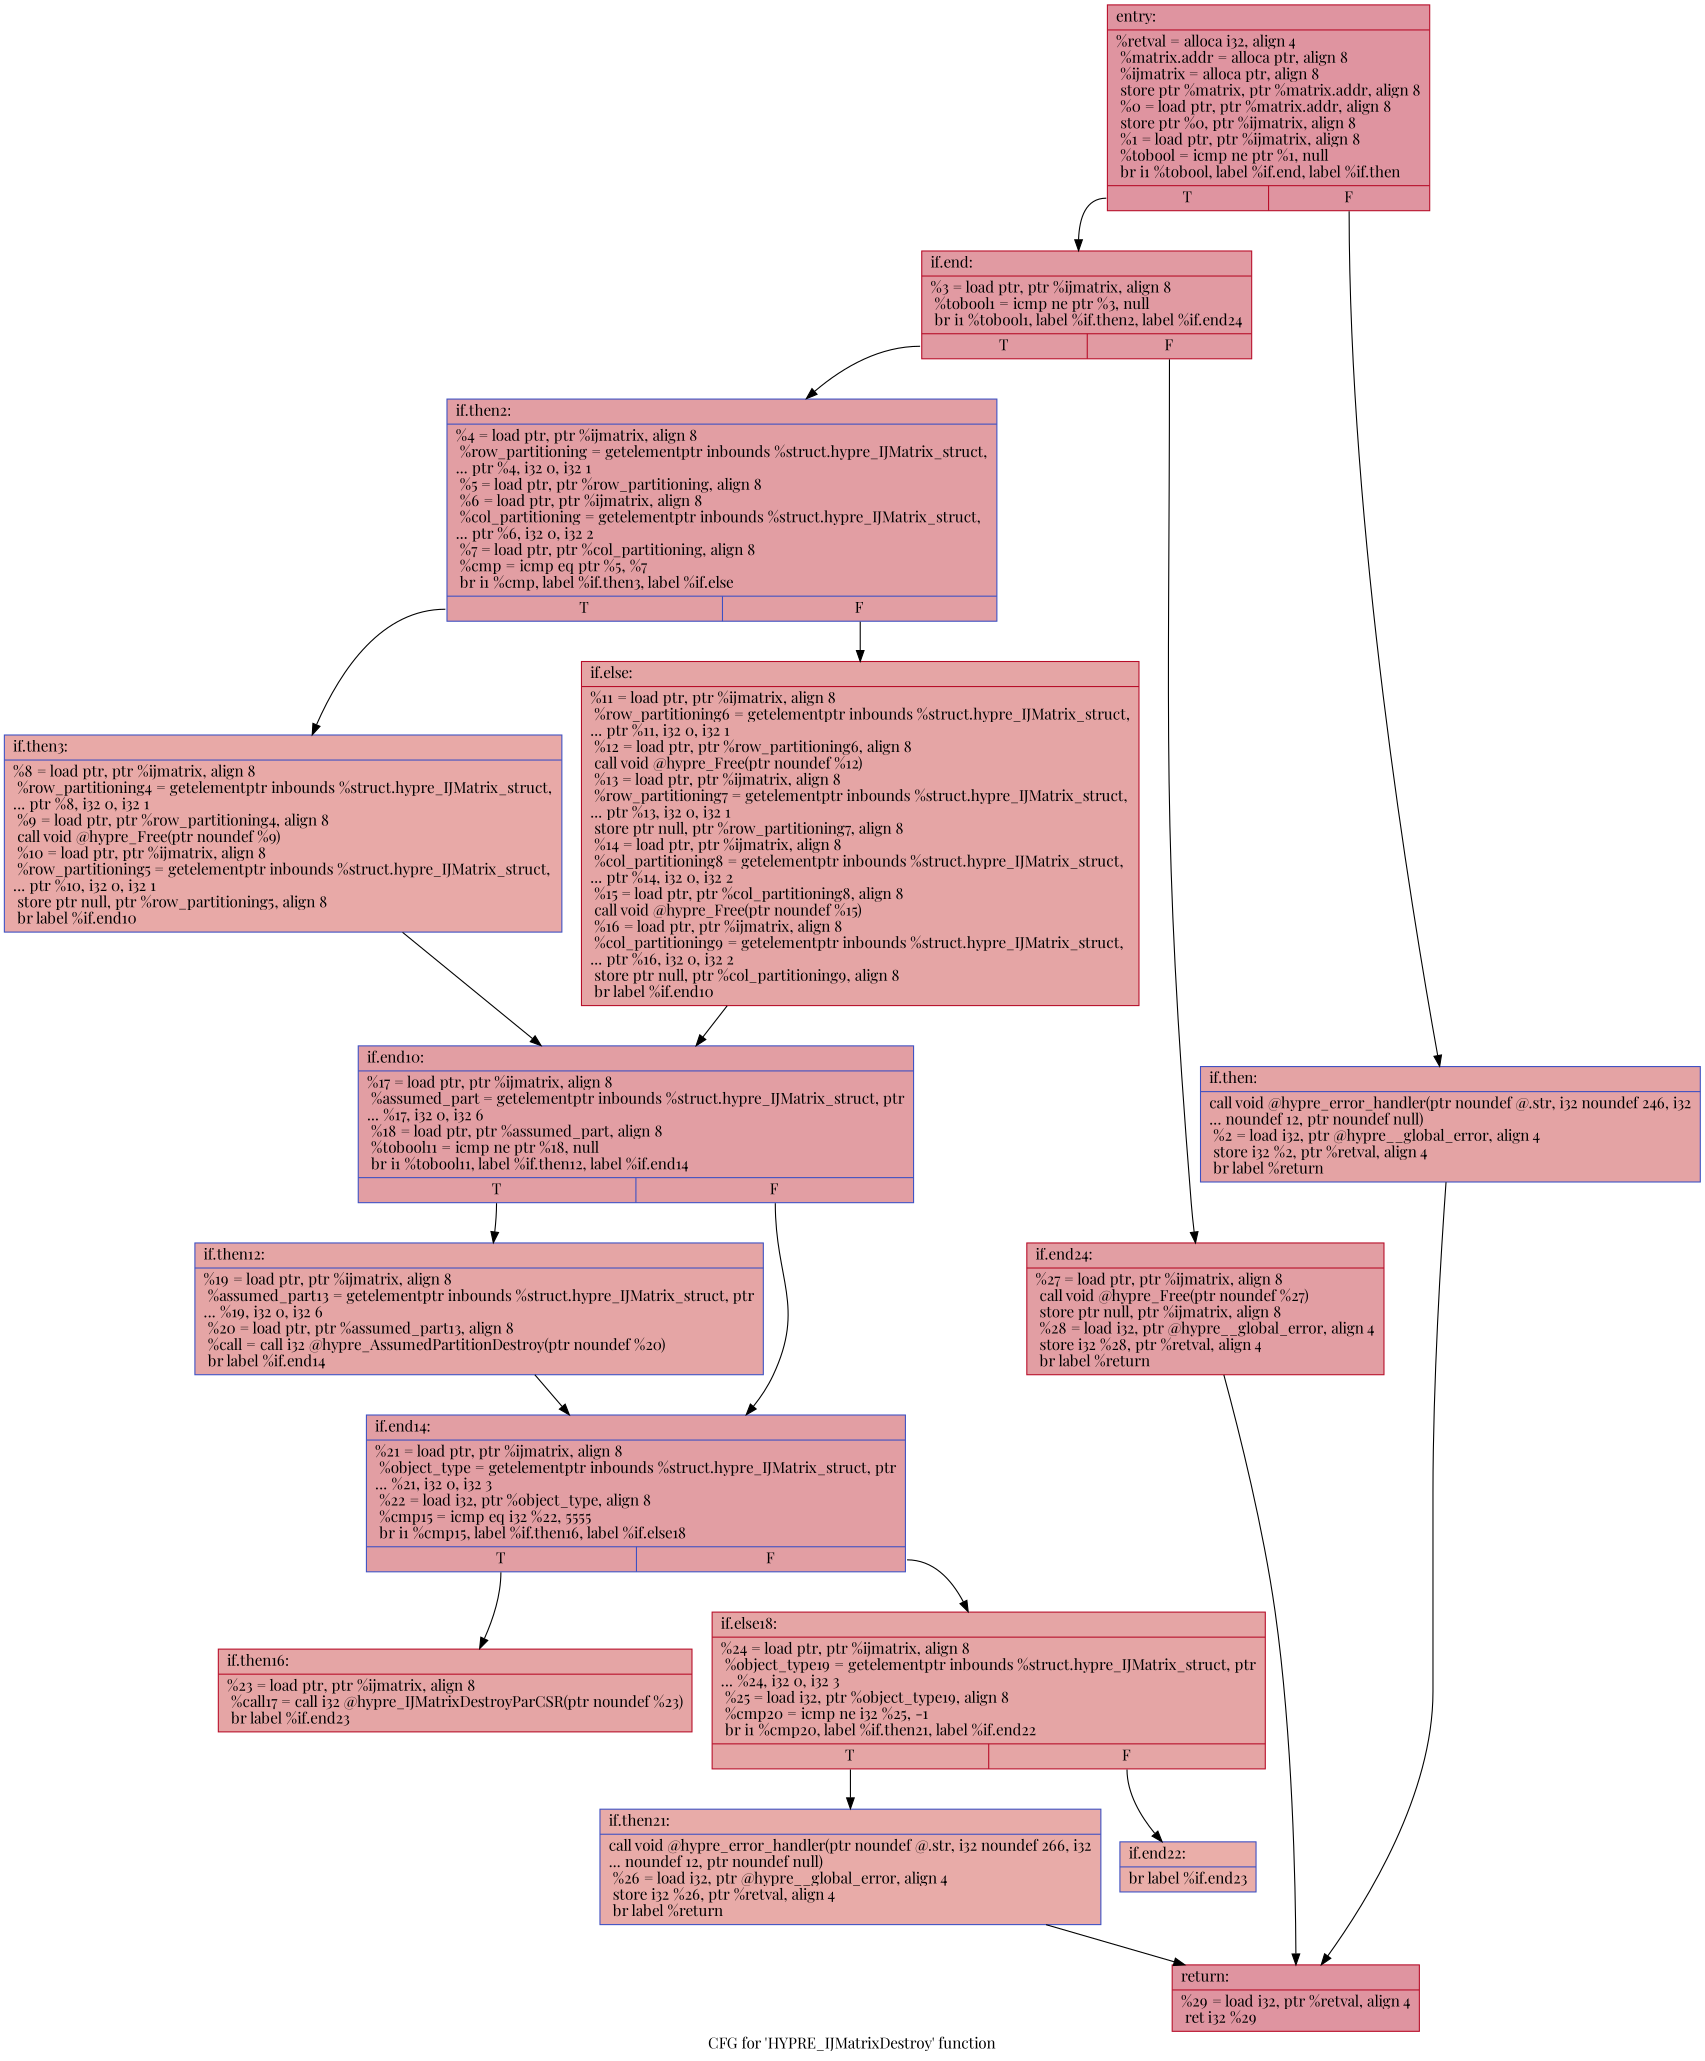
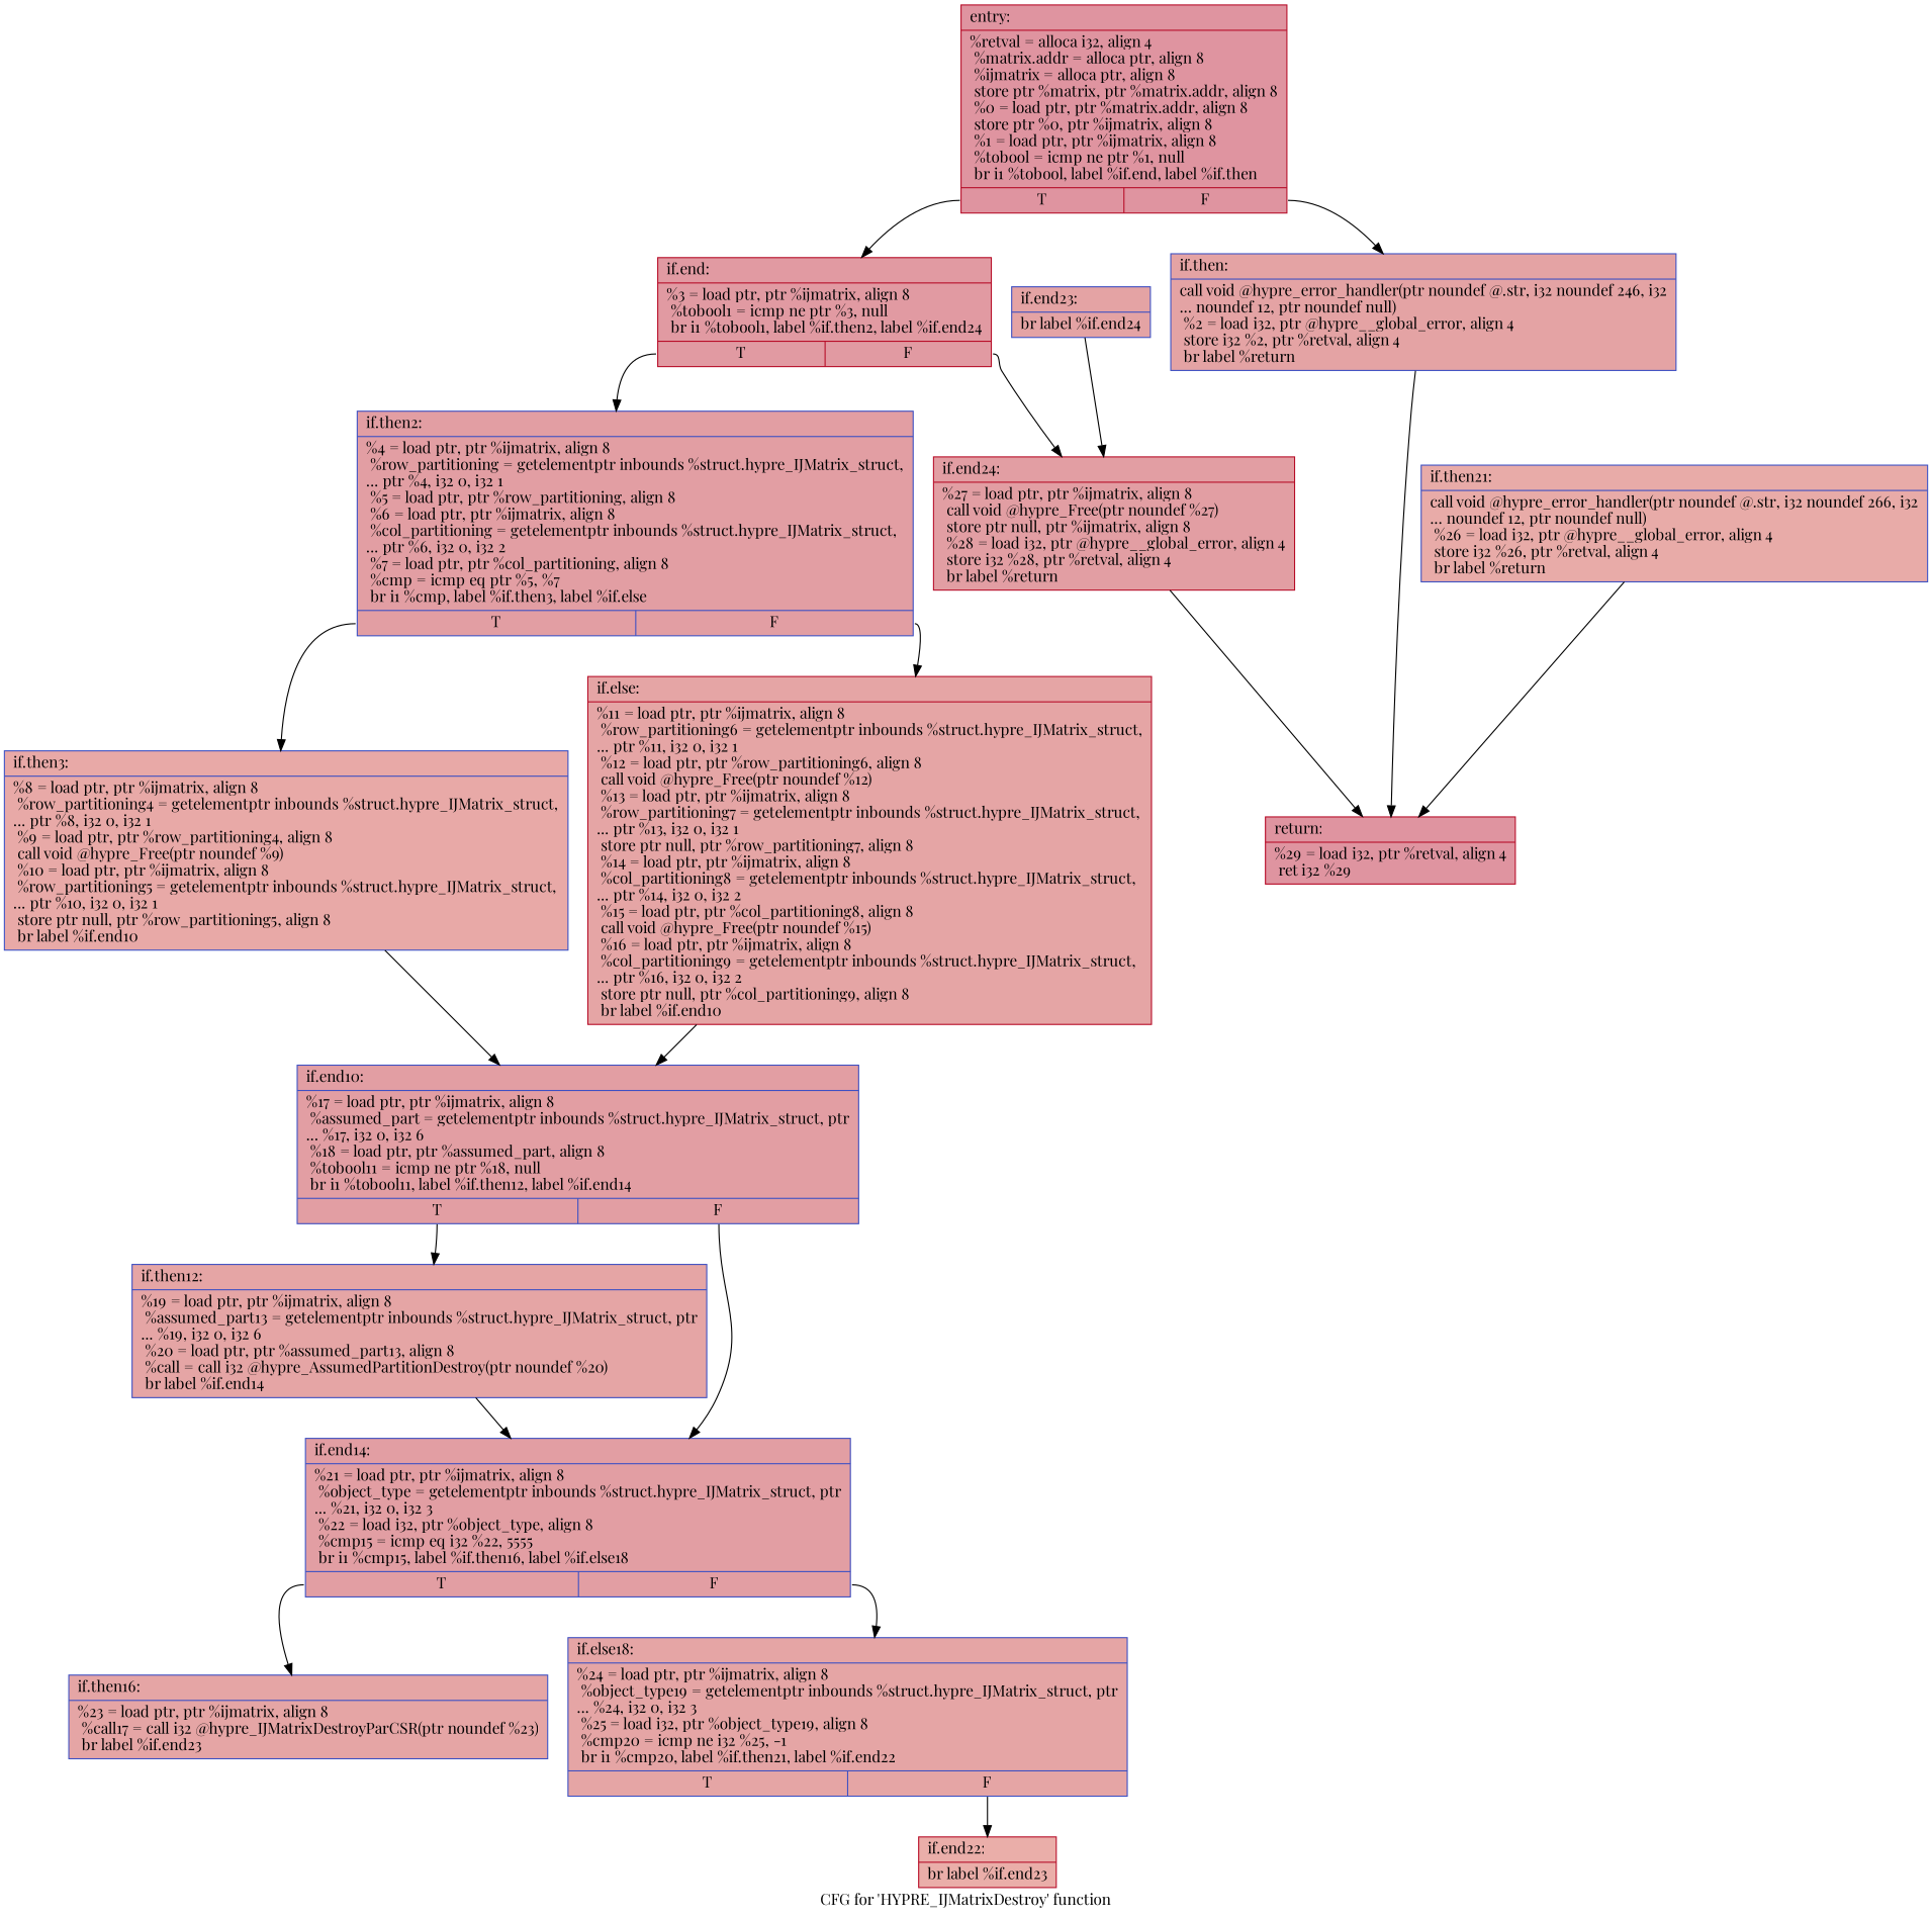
  digraph {
    fontname="Playfair Display"
    label="CFG for 'HYPRE_IJMatrixDestroy' function"
    node [color="#3d50c3ff" fillcolor="#be242e70" fontname="Playfair Display" shape=record style=filled]
    edge [fontname="Playfair Display"]
    n1 [color="#b70d28ff" fillcolor="#b70d2870" label="{entry:\l|  %retval = alloca i32, align 4\l  %matrix.addr = alloca ptr, align 8\l  %ijmatrix = alloca ptr, align 8\l  store ptr %matrix, ptr %matrix.addr, align 8\l  %0 = load ptr, ptr %matrix.addr, align 8\l  store ptr %0, ptr %ijmatrix, align 8\l  %1 = load ptr, ptr %ijmatrix, align 8\l  %tobool = icmp ne ptr %1, null\l  br i1 %tobool, label %if.end, label %if.then\l|{<s0>T|<s1>F}}"]
    n2 [color="#b70d28ff" fillcolor="#bb1b2c70" label="{if.end:\l|  %3 = load ptr, ptr %ijmatrix, align 8\l  %tobool1 = icmp ne ptr %3, null\l  br i1 %tobool1, label %if.then2, label %if.end24\l|{<s0>T|<s1>F}}"]
    n3 [fillcolor="#c32e3170" label="{if.then:\l|  call void @hypre_error_handler(ptr noundef @.str, i32 noundef 246, i32\l... noundef 12, ptr noundef null)\l  %2 = load i32, ptr @hypre__global_error, align 4\l  store i32 %2, ptr %retval, align 4\l  br label %return\l}"]
    n4 [label="{if.then2:\l|  %4 = load ptr, ptr %ijmatrix, align 8\l  %row_partitioning = getelementptr inbounds %struct.hypre_IJMatrix_struct,\l... ptr %4, i32 0, i32 1\l  %5 = load ptr, ptr %row_partitioning, align 8\l  %6 = load ptr, ptr %ijmatrix, align 8\l  %col_partitioning = getelementptr inbounds %struct.hypre_IJMatrix_struct,\l... ptr %6, i32 0, i32 2\l  %7 = load ptr, ptr %col_partitioning, align 8\l  %cmp = icmp eq ptr %5, %7\l  br i1 %cmp, label %if.then3, label %if.else\l|{<s0>T|<s1>F}}"]
    n5 [color="#b70d28ff" label="{if.end24:\l|  %27 = load ptr, ptr %ijmatrix, align 8\l  call void @hypre_Free(ptr noundef %27)\l  store ptr null, ptr %ijmatrix, align 8\l  %28 = load i32, ptr @hypre__global_error, align 4\l  store i32 %28, ptr %retval, align 4\l  br label %return\l}"]
    n6 [color="#b70d28ff" fillcolor="#b70d2870" label="{return:\l|  %29 = load i32, ptr %retval, align 4\l  ret i32 %29\l}"]
    n7 [fillcolor="#ca3b3770" label="{if.then3:\l|  %8 = load ptr, ptr %ijmatrix, align 8\l  %row_partitioning4 = getelementptr inbounds %struct.hypre_IJMatrix_struct,\l... ptr %8, i32 0, i32 1\l  %9 = load ptr, ptr %row_partitioning4, align 8\l  call void @hypre_Free(ptr noundef %9)\l  %10 = load ptr, ptr %ijmatrix, align 8\l  %row_partitioning5 = getelementptr inbounds %struct.hypre_IJMatrix_struct,\l... ptr %10, i32 0, i32 1\l  store ptr null, ptr %row_partitioning5, align 8\l  br label %if.end10\l}"]
    n8 [color="#b70d28ff" fillcolor="#c5333470" label="{if.else:\l|  %11 = load ptr, ptr %ijmatrix, align 8\l  %row_partitioning6 = getelementptr inbounds %struct.hypre_IJMatrix_struct,\l... ptr %11, i32 0, i32 1\l  %12 = load ptr, ptr %row_partitioning6, align 8\l  call void @hypre_Free(ptr noundef %12)\l  %13 = load ptr, ptr %ijmatrix, align 8\l  %row_partitioning7 = getelementptr inbounds %struct.hypre_IJMatrix_struct,\l... ptr %13, i32 0, i32 1\l  store ptr null, ptr %row_partitioning7, align 8\l  %14 = load ptr, ptr %ijmatrix, align 8\l  %col_partitioning8 = getelementptr inbounds %struct.hypre_IJMatrix_struct,\l... ptr %14, i32 0, i32 2\l  %15 = load ptr, ptr %col_partitioning8, align 8\l  call void @hypre_Free(ptr noundef %15)\l  %16 = load ptr, ptr %ijmatrix, align 8\l  %col_partitioning9 = getelementptr inbounds %struct.hypre_IJMatrix_struct,\l... ptr %16, i32 0, i32 2\l  store ptr null, ptr %col_partitioning9, align 8\l  br label %if.end10\l}"]
    n9 [label="{if.end10:\l|  %17 = load ptr, ptr %ijmatrix, align 8\l  %assumed_part = getelementptr inbounds %struct.hypre_IJMatrix_struct, ptr\l... %17, i32 0, i32 6\l  %18 = load ptr, ptr %assumed_part, align 8\l  %tobool11 = icmp ne ptr %18, null\l  br i1 %tobool11, label %if.then12, label %if.end14\l|{<s0>T|<s1>F}}"]
    n10 [fillcolor="#c5333470" label="{if.then12:\l|  %19 = load ptr, ptr %ijmatrix, align 8\l  %assumed_part13 = getelementptr inbounds %struct.hypre_IJMatrix_struct, ptr\l... %19, i32 0, i32 6\l  %20 = load ptr, ptr %assumed_part13, align 8\l  %call = call i32 @hypre_AssumedPartitionDestroy(ptr noundef %20)\l  br label %if.end14\l}"]
    n11 [label="{if.end14:\l|  %21 = load ptr, ptr %ijmatrix, align 8\l  %object_type = getelementptr inbounds %struct.hypre_IJMatrix_struct, ptr\l... %21, i32 0, i32 3\l  %22 = load i32, ptr %object_type, align 8\l  %cmp15 = icmp eq i32 %22, 5555\l  br i1 %cmp15, label %if.then16, label %if.else18\l|{<s0>T|<s1>F}}"]
-   n12 [color="#b70d28ff" fillcolor="#c5333470" label="{if.then16:\l|  %23 = load ptr, ptr %ijmatrix, align 8\l  %call17 = call i32 @hypre_IJMatrixDestroyParCSR(ptr noundef %23)\l  br label %if.end23\l}"]
-   n13 [color="#b70d28ff" fillcolor="#c5333470" label="{if.else18:\l|  %24 = load ptr, ptr %ijmatrix, align 8\l  %object_type19 = getelementptr inbounds %struct.hypre_IJMatrix_struct, ptr\l... %24, i32 0, i32 3\l  %25 = load i32, ptr %object_type19, align 8\l  %cmp20 = icmp ne i32 %25, -1\l  br i1 %cmp20, label %if.then21, label %if.end22\l|{<s0>T|<s1>F}}"]
+   n12 [fillcolor="#c5333470" label="{if.then16:\l|  %23 = load ptr, ptr %ijmatrix, align 8\l  %call17 = call i32 @hypre_IJMatrixDestroyParCSR(ptr noundef %23)\l  br label %if.end23\l}"]
+   n13 [fillcolor="#c5333470" label="{if.else18:\l|  %24 = load ptr, ptr %ijmatrix, align 8\l  %object_type19 = getelementptr inbounds %struct.hypre_IJMatrix_struct, ptr\l... %24, i32 0, i32 3\l  %25 = load i32, ptr %object_type19, align 8\l  %cmp20 = icmp ne i32 %25, -1\l  br i1 %cmp20, label %if.then21, label %if.end22\l|{<s0>T|<s1>F}}"]
    n14 [fillcolor="#cc403a70" label="{if.then21:\l|  call void @hypre_error_handler(ptr noundef @.str, i32 noundef 266, i32\l... noundef 12, ptr noundef null)\l  %26 = load i32, ptr @hypre__global_error, align 4\l  store i32 %26, ptr %retval, align 4\l  br label %return\l}"]
-   n15 [fillcolor="#d0473d70" label="{if.end22:\l|  br label %if.end23\l}"]
+   n15 [color="#b70d28ff" fillcolor="#d0473d70" label="{if.end22:\l|  br label %if.end23\l}"]
+   n16 [fillcolor="#c32e3170" label="{if.end23:\l|  br label %if.end24\l}"]
    n1 -> n2 [tailport=s0]
    n1 -> n3 [tailport=s1]
    n2 -> n4 [tailport=s0]
    n2 -> n5 [tailport=s1]
    n3 -> n6
    n4 -> n7 [tailport=s0]
    n4 -> n8 [tailport=s1]
    n5 -> n6
    n7 -> n9
    n8 -> n9
    n9 -> n10 [tailport=s0]
    n9 -> n11 [tailport=s1]
    n10 -> n11
    n11 -> n12 [tailport=s0]
    n11 -> n13 [tailport=s1]
-   n13 -> n14 [tailport=s0]
    n13 -> n15 [tailport=s1]
    n14 -> n6
+   n16 -> n5
  }
